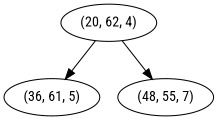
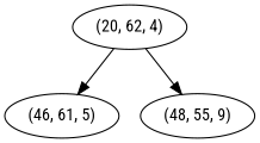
  digraph {
    fontname="Roboto Condensed"
    node [fontname="Roboto Condensed"]
    edge [fontname="Roboto Condensed"]
    "(20, 62, 4)"
-   "(46, 61, 5)" [label="(36, 61, 5)"]
-   "(48, 55, 7)"
+   "(46, 61, 5)"
+   "(48, 55, 7)" [label="(48, 55, 9)"]
    "(20, 62, 4)" -> "(46, 61, 5)"
    "(20, 62, 4)" -> "(48, 55, 7)"
  }
